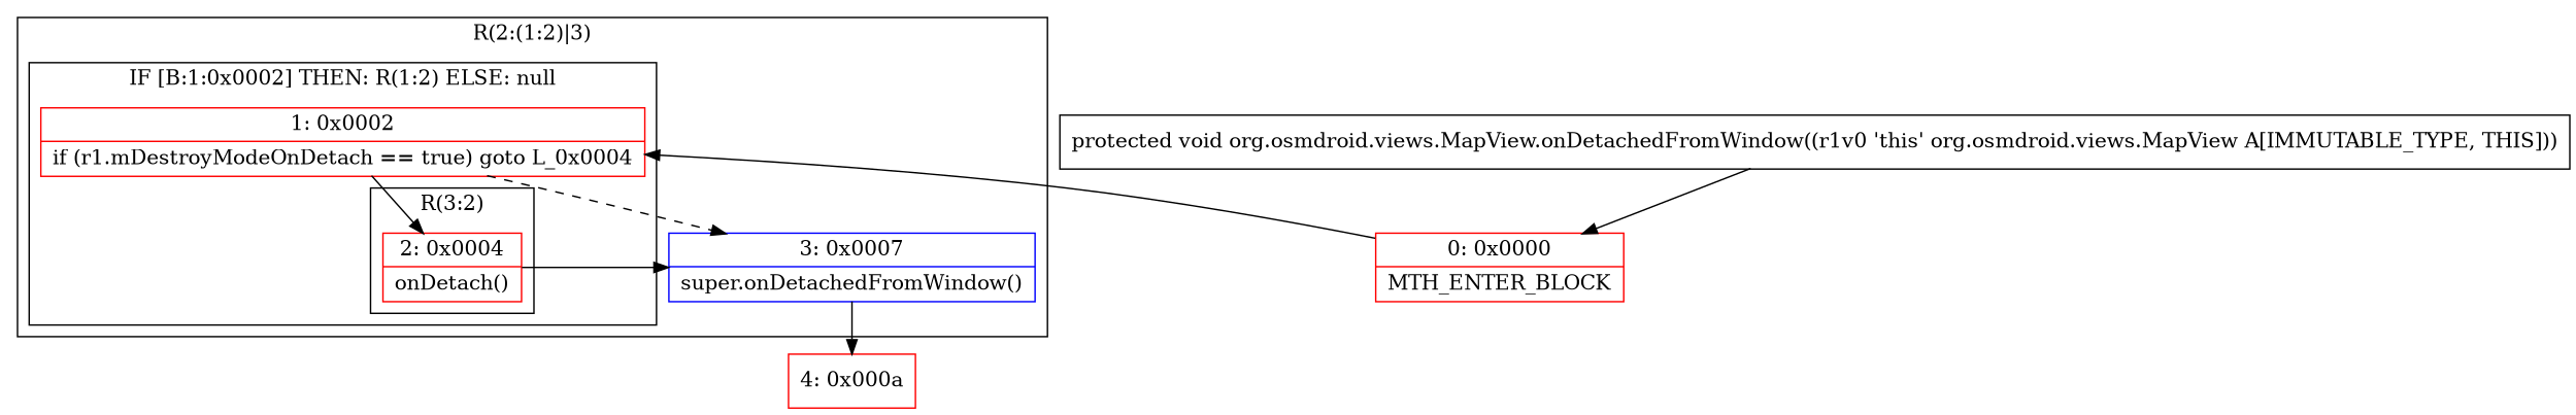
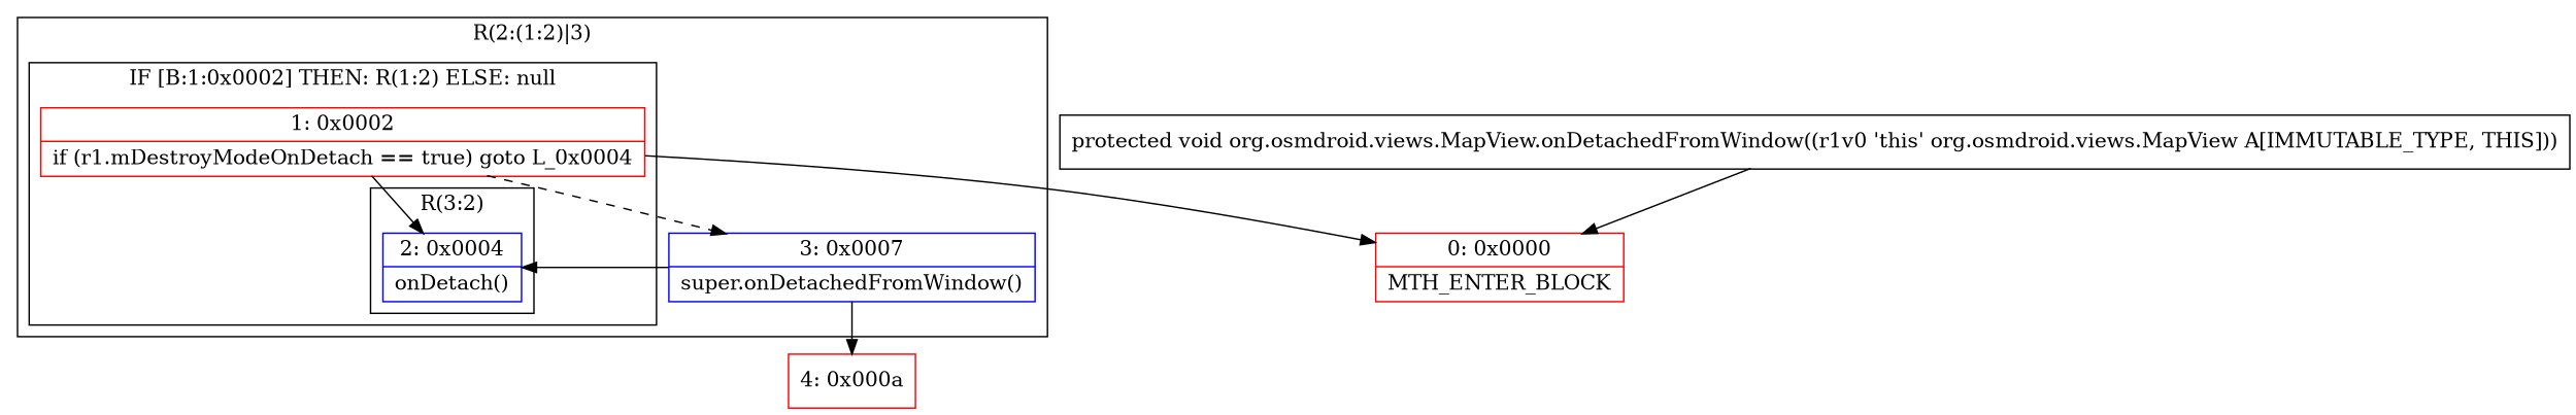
  digraph {
    node [color=red shape=record]
-   n1 [label="{2\:\ 0x0004|onDetach()\l}"]
+   n1 [color=blue label="{2\:\ 0x0004|onDetach()\l}"]
    n2 [label="{1\:\ 0x0002|if (r1.mDestroyModeOnDetach == true) goto L_0x0004\l}"]
    n3 [color=blue label="{3\:\ 0x0007|super.onDetachedFromWindow()\l}"]
    n4 [label="{4\:\ 0x000a}"]
    n5 [label="{0\:\ 0x0000|MTH_ENTER_BLOCK\l}"]
    n6 [label="{protected void org.osmdroid.views.MapView.onDetachedFromWindow((r1v0 'this' org.osmdroid.views.MapView A[IMMUTABLE_TYPE, THIS])) }" color=""]
    subgraph cluster_1 {
      label="R(2:(1:2)|3)"
      n3
      subgraph cluster_2 {
        label="IF [B:1:0x0002] THEN: R(1:2) ELSE: null"
        n2
        subgraph cluster_3 {
          label="R(3:2)"
          n1
        }
      }
    }
-   n1 -> n3
+   n3 -> n1
    n2 -> n1
    n2 -> n3 [style=dashed]
    n3 -> n4
-   n5 -> n2
+   n2 -> n5
    n6 -> n5
  }
